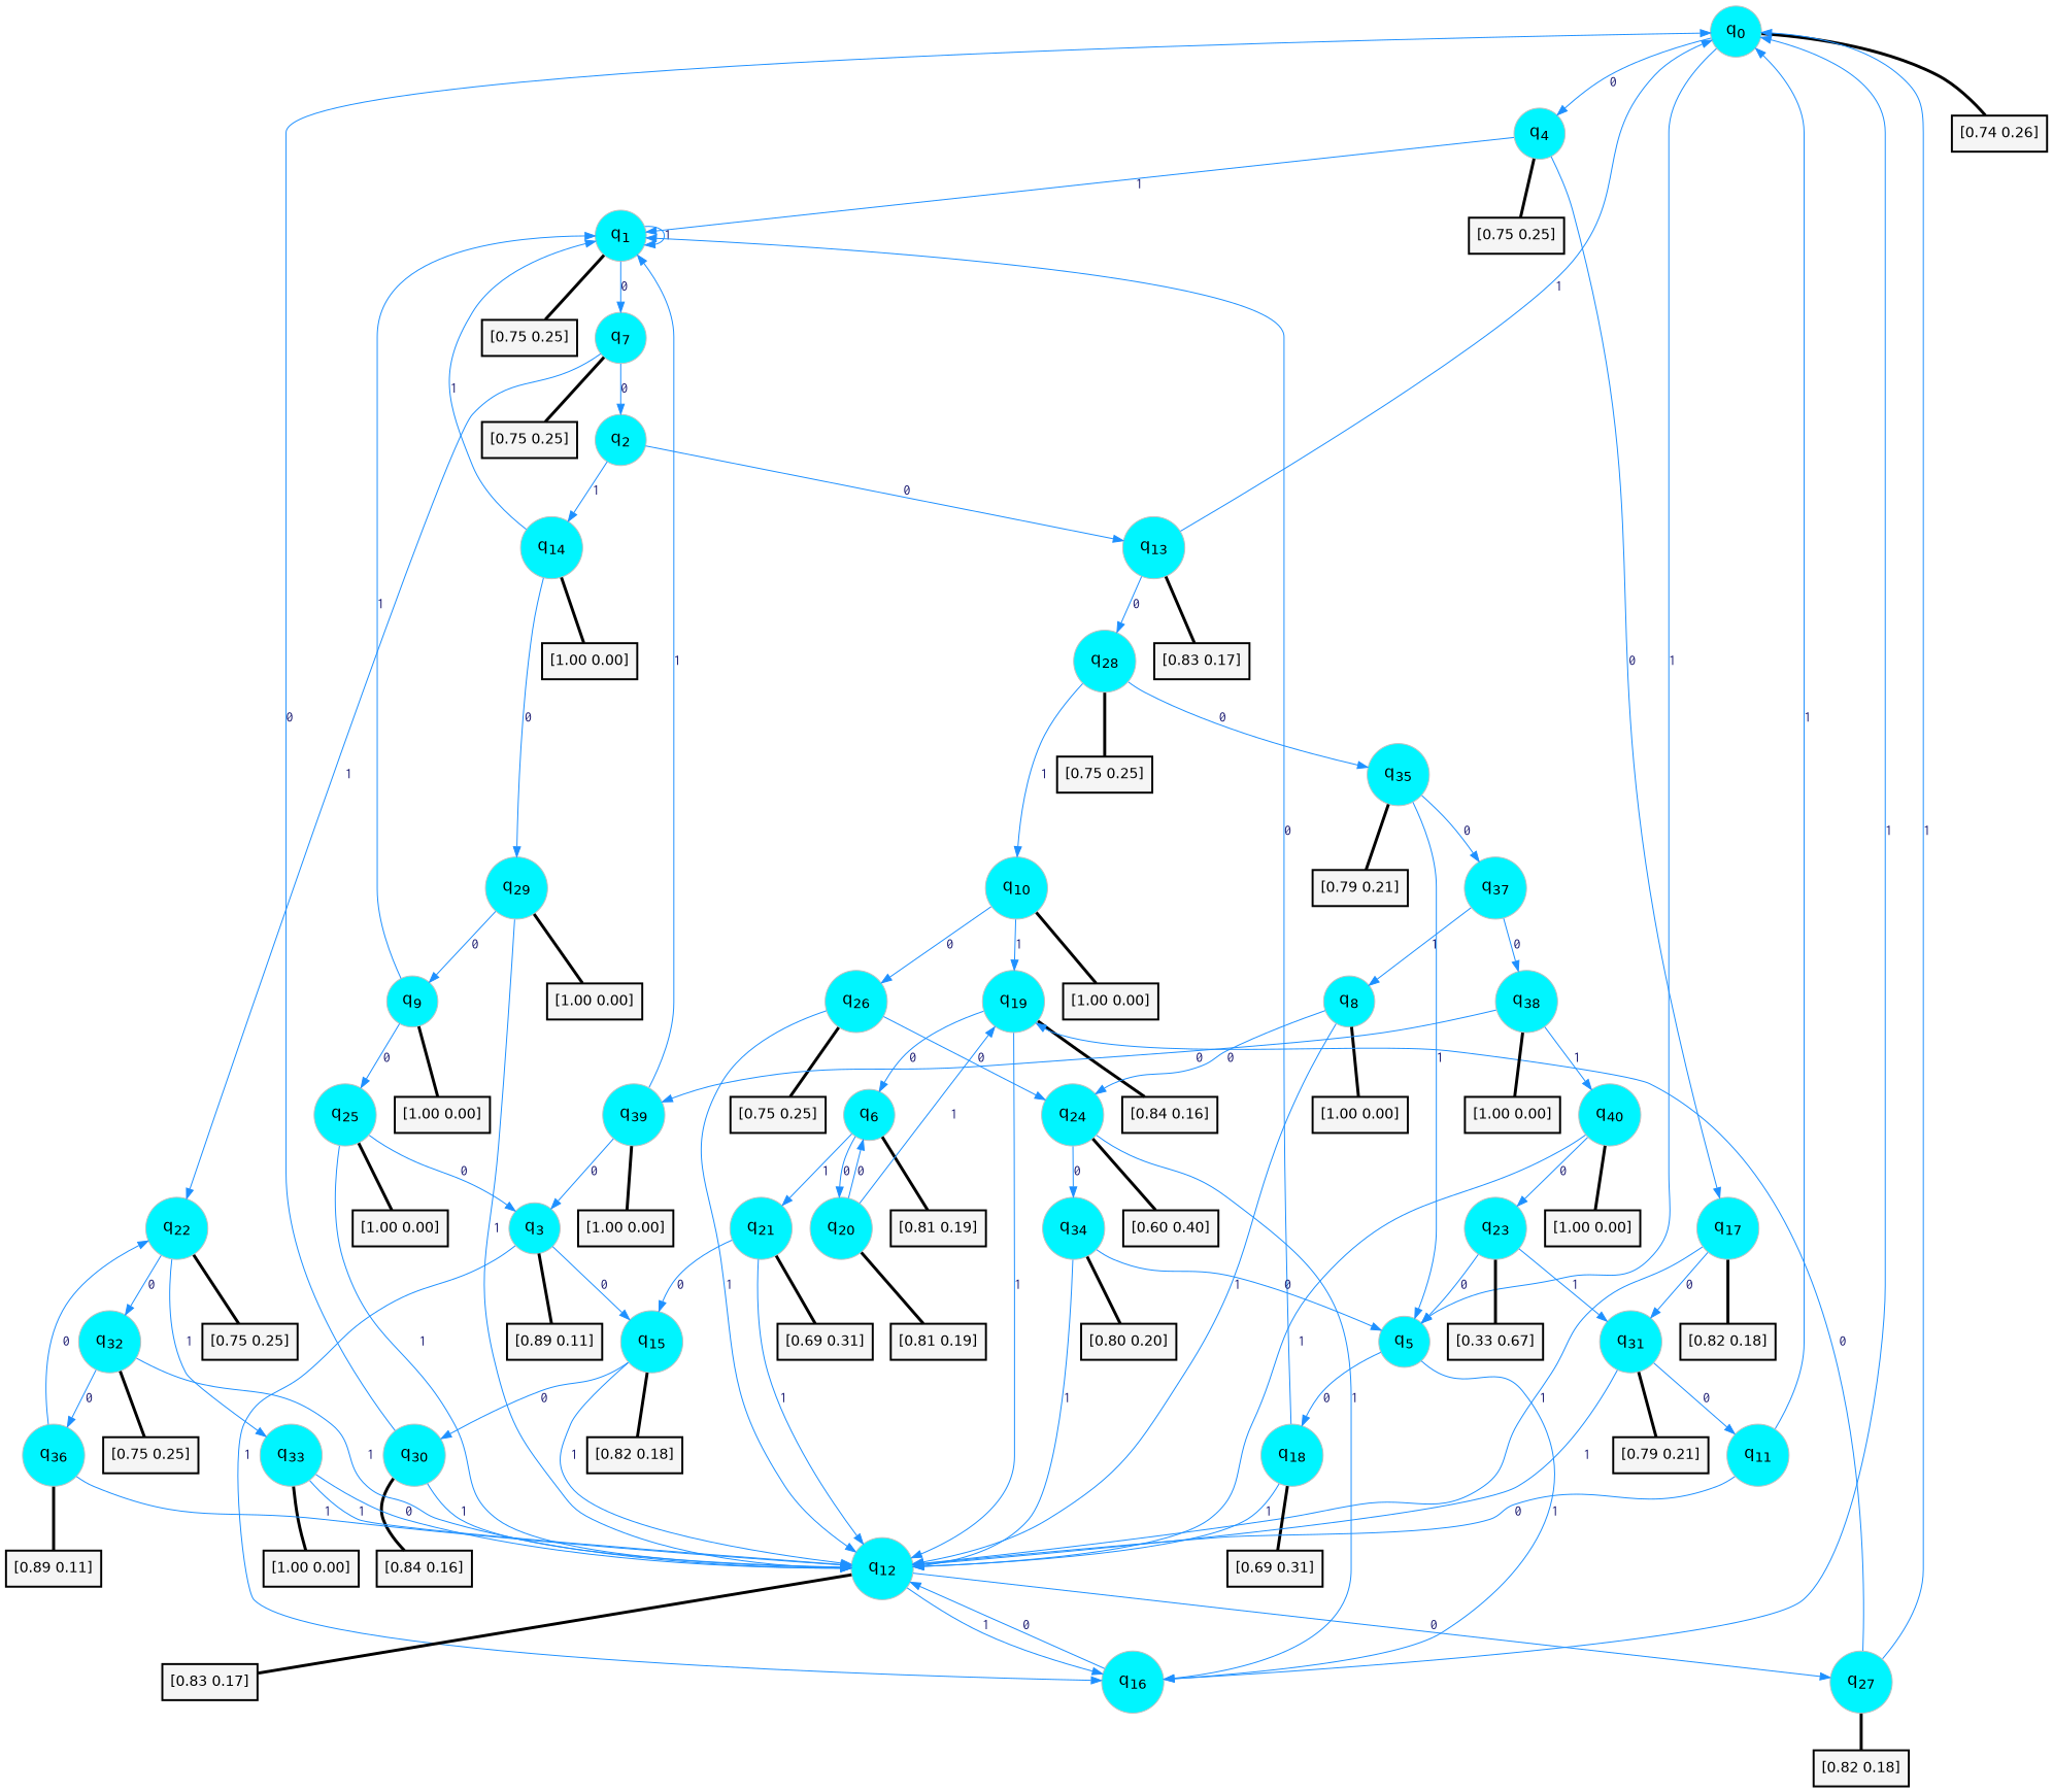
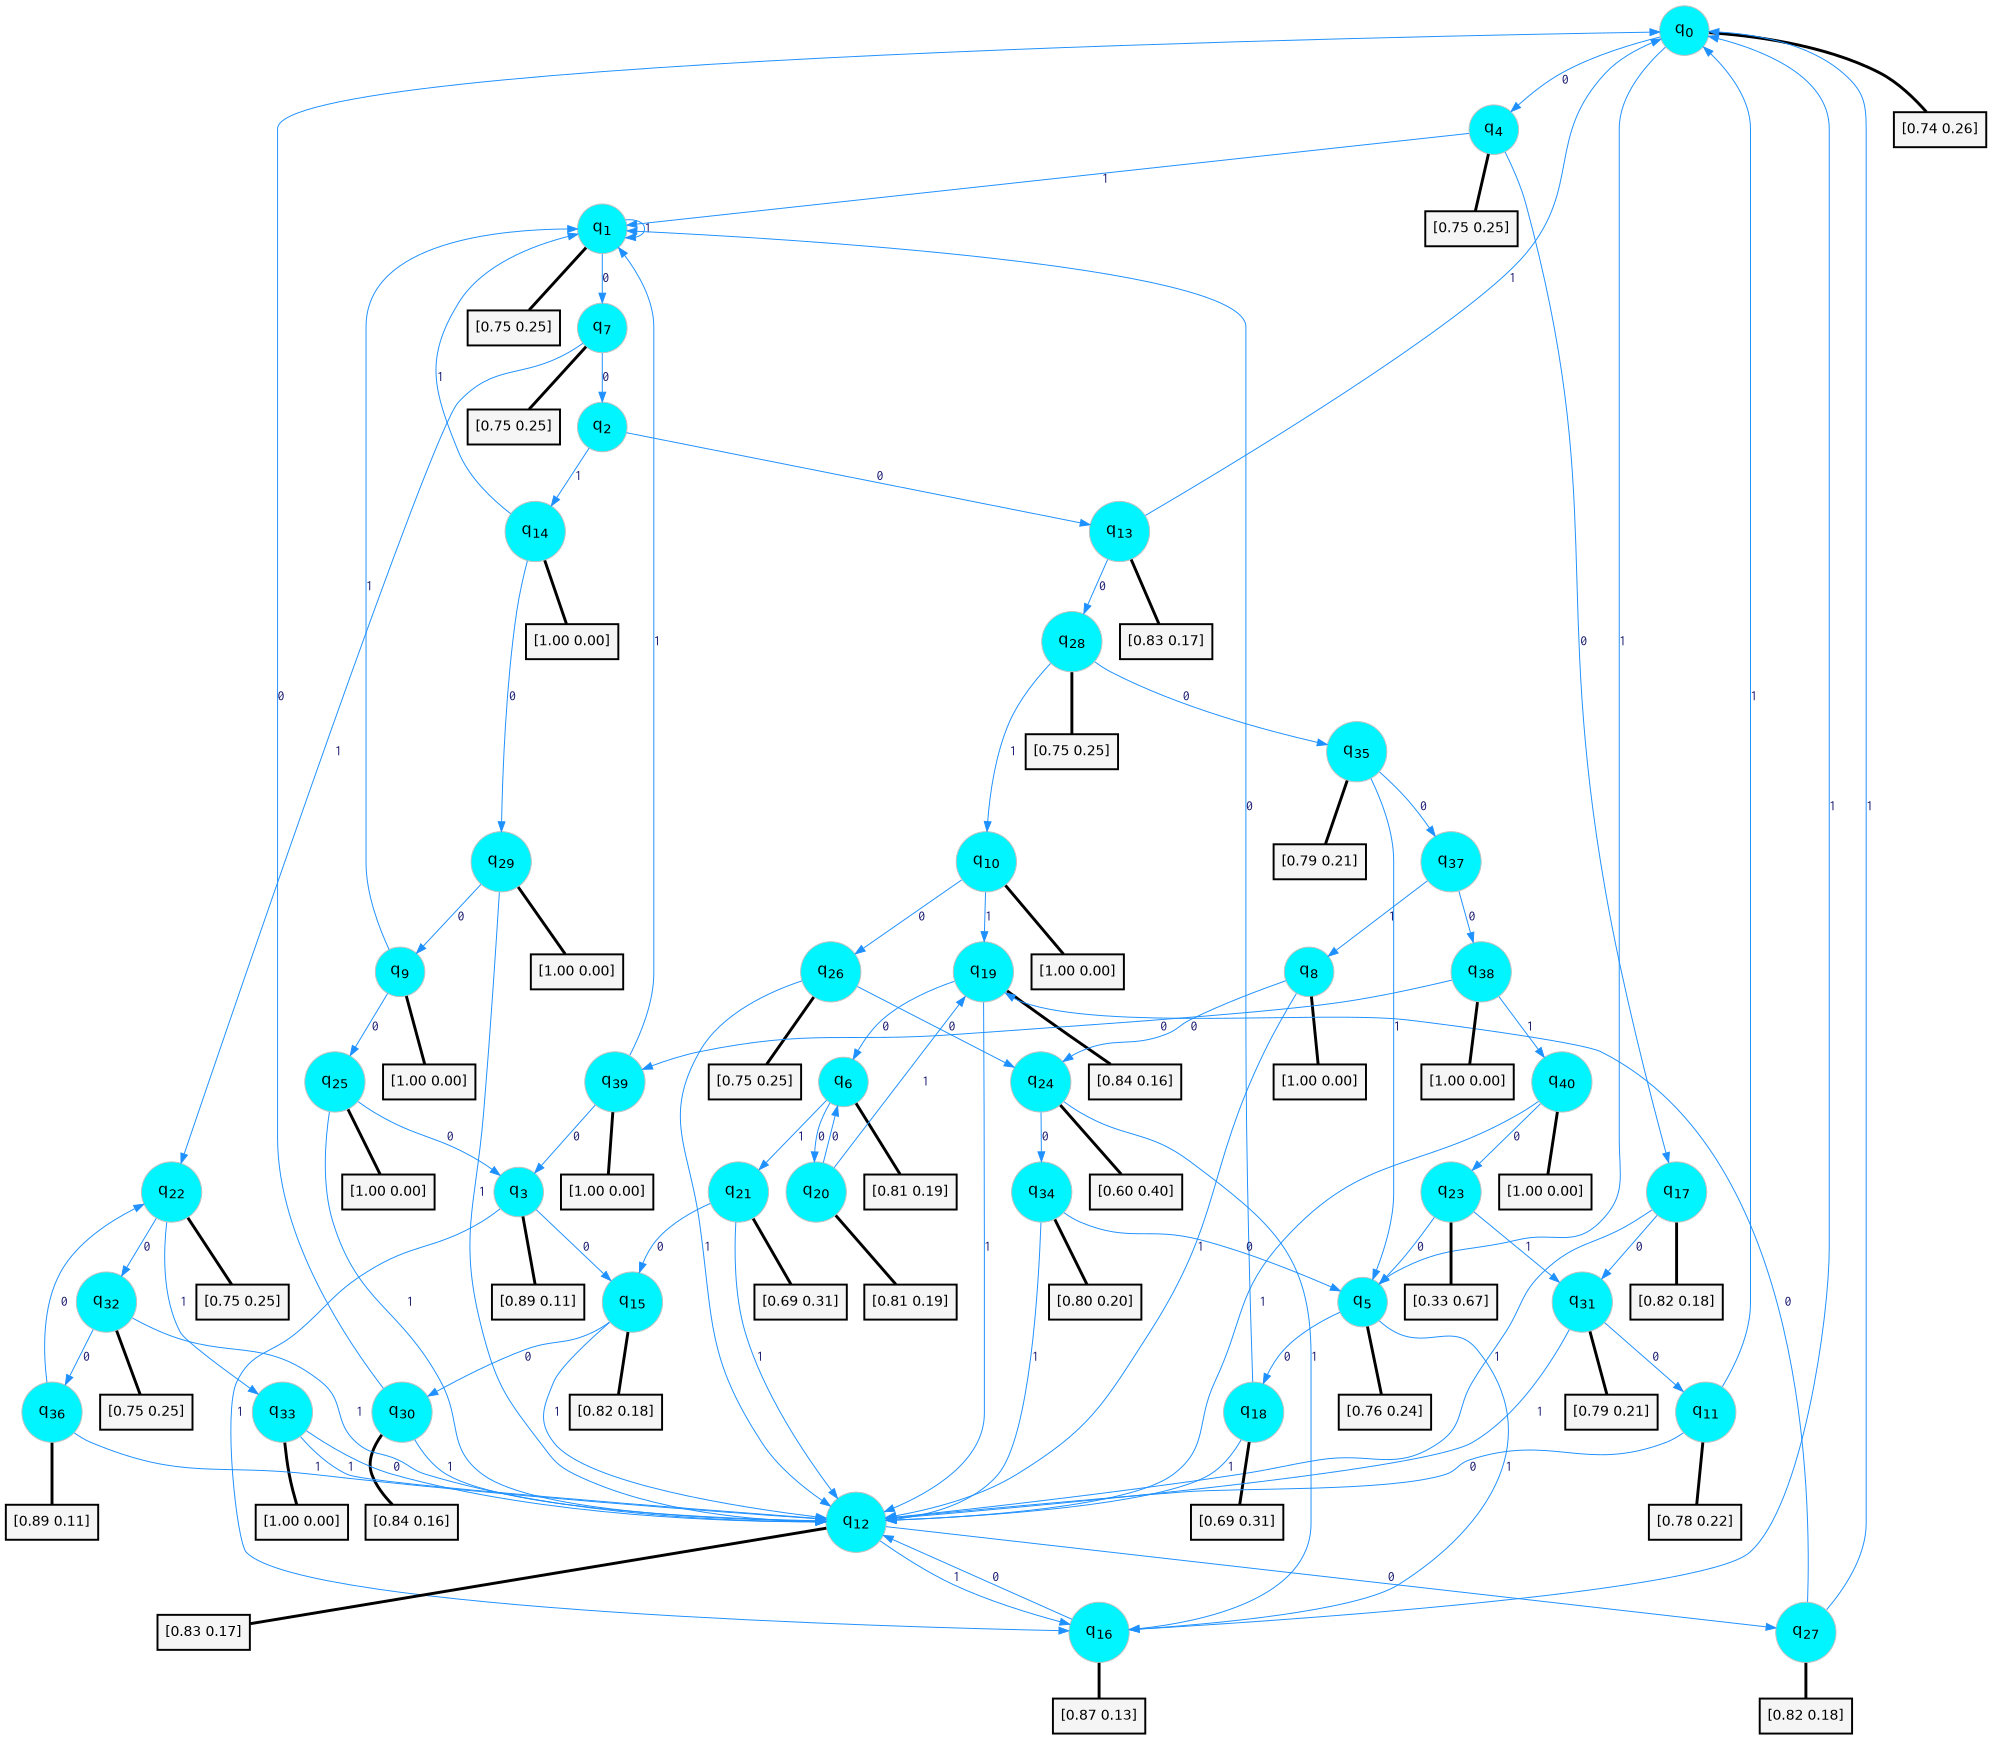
  digraph {
    rankdir=TD
    node [color=gray fillcolor=turquoise1 fontcolor=black fontname=Helvetica fontsize=16 fontweight=bold shape=circle style=filled]
    edge [arrowsize=1 color=dodgerblue1 fontcolor=midnightblue fontname=courier fontweight=bold penwidth=1 style=solid weight=20]
    n1 [label=<q<SUB>0</SUB>>]
    n2 [label=<q<SUB>4</SUB>>]
    n3 [label=<q<SUB>5</SUB>>]
    n4 [color=black fillcolor=whitesmoke fontsize=14 label="[0.74 0.26]" penwidth=2 shape=box]
    n5 [label=<q<SUB>1</SUB>>]
    n6 [label=<q<SUB>17</SUB>>]
    n7 [color=black fillcolor=whitesmoke fontsize=14 label="[0.75 0.25]" penwidth=2 shape=box]
    n8 [label=<q<SUB>16</SUB>>]
    n9 [label=<q<SUB>18</SUB>>]
+   n10 [color=black fillcolor=whitesmoke fontsize=14 label="[0.76 0.24]" penwidth=2 shape=box]
    n11 [label=<q<SUB>7</SUB>>]
    n12 [color=black fillcolor=whitesmoke fontsize=14 label="[0.75 0.25]" penwidth=2 shape=box]
    n13 [label=<q<SUB>2</SUB>>]
    n14 [label=<q<SUB>22</SUB>>]
    n15 [color=black fillcolor=whitesmoke fontsize=14 label="[0.75 0.25]" penwidth=2 shape=box]
    n16 [label=<q<SUB>13</SUB>>]
    n17 [label=<q<SUB>14</SUB>>]
    n18 [label=<q<SUB>28</SUB>>]
    n19 [color=black fillcolor=whitesmoke fontsize=14 label="[0.83 0.17]" penwidth=2 shape=box]
    n20 [label=<q<SUB>29</SUB>>]
    n21 [color=black fillcolor=whitesmoke fontsize=14 label="[1.00 0.00]" penwidth=2 shape=box]
    n22 [label=<q<SUB>3</SUB>>]
    n23 [label=<q<SUB>15</SUB>>]
    n24 [color=black fillcolor=whitesmoke fontsize=14 label="[0.89 0.11]" penwidth=2 shape=box]
    n25 [label=<q<SUB>12</SUB>>]
    n26 [label=<q<SUB>30</SUB>>]
    n27 [color=black fillcolor=whitesmoke fontsize=14 label="[0.82 0.18]" penwidth=2 shape=box]
+   n28 [color=black fillcolor=whitesmoke fontsize=14 label="[0.87 0.13]" penwidth=2 shape=box]
    n29 [label=<q<SUB>31</SUB>>]
    n30 [color=black fillcolor=whitesmoke fontsize=14 label="[0.82 0.18]" penwidth=2 shape=box]
    n31 [color=black fillcolor=whitesmoke fontsize=14 label="[0.69 0.31]" penwidth=2 shape=box]
    n32 [label=<q<SUB>6</SUB>>]
    n33 [label=<q<SUB>20</SUB>>]
    n34 [label=<q<SUB>21</SUB>>]
    n35 [color=black fillcolor=whitesmoke fontsize=14 label="[0.81 0.19]" penwidth=2 shape=box]
    n36 [label=<q<SUB>19</SUB>>]
    n37 [color=black fillcolor=whitesmoke fontsize=14 label="[0.81 0.19]" penwidth=2 shape=box]
    n38 [color=black fillcolor=whitesmoke fontsize=14 label="[0.69 0.31]" penwidth=2 shape=box]
    n39 [label=<q<SUB>32</SUB>>]
    n40 [label=<q<SUB>33</SUB>>]
    n41 [color=black fillcolor=whitesmoke fontsize=14 label="[0.75 0.25]" penwidth=2 shape=box]
    n42 [label=<q<SUB>8</SUB>>]
    n43 [label=<q<SUB>24</SUB>>]
    n44 [color=black fillcolor=whitesmoke fontsize=14 label="[1.00 0.00]" penwidth=2 shape=box]
    n45 [label=<q<SUB>27</SUB>>]
    n46 [color=black fillcolor=whitesmoke fontsize=14 label="[0.83 0.17]" penwidth=2 shape=box]
    n47 [label=<q<SUB>34</SUB>>]
    n48 [color=black fillcolor=whitesmoke fontsize=14 label="[0.60 0.40]" penwidth=2 shape=box]
    n49 [label=<q<SUB>9</SUB>>]
    n50 [label=<q<SUB>25</SUB>>]
    n51 [color=black fillcolor=whitesmoke fontsize=14 label="[1.00 0.00]" penwidth=2 shape=box]
    n52 [color=black fillcolor=whitesmoke fontsize=14 label="[1.00 0.00]" penwidth=2 shape=box]
    n53 [label=<q<SUB>10</SUB>>]
    n54 [label=<q<SUB>26</SUB>>]
    n55 [color=black fillcolor=whitesmoke fontsize=14 label="[1.00 0.00]" penwidth=2 shape=box]
    n56 [color=black fillcolor=whitesmoke fontsize=14 label="[0.84 0.16]" penwidth=2 shape=box]
    n57 [color=black fillcolor=whitesmoke fontsize=14 label="[0.75 0.25]" penwidth=2 shape=box]
    n58 [label=<q<SUB>11</SUB>>]
+   n59 [color=black fillcolor=whitesmoke fontsize=14 label="[0.78 0.22]" penwidth=2 shape=box]
    n60 [color=black fillcolor=whitesmoke fontsize=14 label="[0.82 0.18]" penwidth=2 shape=box]
    n61 [label=<q<SUB>35</SUB>>]
    n62 [color=black fillcolor=whitesmoke fontsize=14 label="[0.75 0.25]" penwidth=2 shape=box]
    n63 [color=black fillcolor=whitesmoke fontsize=14 label="[1.00 0.00]" penwidth=2 shape=box]
    n64 [color=black fillcolor=whitesmoke fontsize=14 label="[0.84 0.16]" penwidth=2 shape=box]
    n65 [color=black fillcolor=whitesmoke fontsize=14 label="[0.79 0.21]" penwidth=2 shape=box]
    n66 [label=<q<SUB>36</SUB>>]
    n67 [color=black fillcolor=whitesmoke fontsize=14 label="[0.75 0.25]" penwidth=2 shape=box]
    n68 [color=black fillcolor=whitesmoke fontsize=14 label="[1.00 0.00]" penwidth=2 shape=box]
    n69 [label=<q<SUB>23</SUB>>]
    n70 [color=black fillcolor=whitesmoke fontsize=14 label="[0.33 0.67]" penwidth=2 shape=box]
    n71 [color=black fillcolor=whitesmoke fontsize=14 label="[0.80 0.20]" penwidth=2 shape=box]
    n72 [label=<q<SUB>37</SUB>>]
    n73 [color=black fillcolor=whitesmoke fontsize=14 label="[0.79 0.21]" penwidth=2 shape=box]
    n74 [color=black fillcolor=whitesmoke fontsize=14 label="[0.89 0.11]" penwidth=2 shape=box]
    n75 [label=<q<SUB>38</SUB>>]
    n76 [label=<q<SUB>39</SUB>>]
    n77 [label=<q<SUB>40</SUB>>]
    n78 [color=black fillcolor=whitesmoke fontsize=14 label="[1.00 0.00]" penwidth=2 shape=box]
    n79 [color=black fillcolor=whitesmoke fontsize=14 label="[1.00 0.00]" penwidth=2 shape=box]
    n80 [color=black fillcolor=whitesmoke fontsize=14 label="[1.00 0.00]" penwidth=2 shape=box]
    n1 -> n2 [label=0]
    n1 -> n3 [label=1]
    n1 -> n4 [arrowhead=none color=black penwidth=3]
    n2 -> n5 [label=1]
    n2 -> n6 [label=0]
    n2 -> n7 [arrowhead=none color=black penwidth=3]
    n3 -> n8 [label=1]
    n3 -> n9 [label=0]
+   n3 -> n10 [arrowhead=none color=black penwidth=3]
    n5 -> n5 [label=1]
    n5 -> n11 [label=0]
    n5 -> n12 [arrowhead=none color=black penwidth=3]
    n6 -> n25 [label=1]
    n6 -> n29 [label=0]
    n6 -> n30 [arrowhead=none color=black penwidth=3]
    n8 -> n1 [label=1]
    n8 -> n25 [label=0]
+   n8 -> n28 [arrowhead=none color=black penwidth=3]
    n9 -> n5 [label=0]
    n9 -> n25 [label=1]
    n9 -> n31 [arrowhead=none color=black penwidth=3]
    n11 -> n13 [label=0]
    n11 -> n14 [label=1]
    n11 -> n15 [arrowhead=none color=black penwidth=3]
    n13 -> n16 [label=0]
    n13 -> n17 [label=1]
    n14 -> n39 [label=0]
    n14 -> n40 [label=1]
    n14 -> n41 [arrowhead=none color=black penwidth=3]
    n16 -> n1 [label=1]
    n16 -> n18 [label=0]
    n16 -> n19 [arrowhead=none color=black penwidth=3]
    n17 -> n5 [label=1]
    n17 -> n20 [label=0]
    n17 -> n21 [arrowhead=none color=black penwidth=3]
    n18 -> n53 [label=1]
    n18 -> n61 [label=0]
    n18 -> n62 [arrowhead=none color=black penwidth=3]
    n20 -> n25 [label=1]
    n20 -> n49 [label=0]
    n20 -> n63 [arrowhead=none color=black penwidth=3]
    n22 -> n8 [label=1]
    n22 -> n23 [label=0]
    n22 -> n24 [arrowhead=none color=black penwidth=3]
    n23 -> n25 [label=1]
    n23 -> n26 [label=0]
    n23 -> n27 [arrowhead=none color=black penwidth=3]
    n25 -> n8 [label=1]
    n25 -> n45 [label=0]
    n25 -> n46 [arrowhead=none color=black penwidth=3]
    n26 -> n1 [label=0]
    n26 -> n25 [label=1]
    n26 -> n64 [arrowhead=none color=black penwidth=3]
    n29 -> n25 [label=1]
    n29 -> n58 [label=0]
    n29 -> n65 [arrowhead=none color=black penwidth=3]
    n32 -> n33 [label=0]
    n32 -> n34 [label=1]
    n32 -> n35 [arrowhead=none color=black penwidth=3]
    n33 -> n32 [label=0]
    n33 -> n36 [label=1]
    n33 -> n37 [arrowhead=none color=black penwidth=3]
    n34 -> n23 [label=0]
    n34 -> n25 [label=1]
    n34 -> n38 [arrowhead=none color=black penwidth=3]
    n36 -> n25 [label=1]
    n36 -> n32 [label=0]
    n36 -> n56 [arrowhead=none color=black penwidth=3]
    n39 -> n25 [label=1]
    n39 -> n66 [label=0]
    n39 -> n67 [arrowhead=none color=black penwidth=3]
    n40 -> n25 [label=0]
    n40 -> n25 [label=1]
    n40 -> n68 [arrowhead=none color=black penwidth=3]
    n42 -> n25 [label=1]
    n42 -> n43 [label=0]
    n42 -> n44 [arrowhead=none color=black penwidth=3]
    n43 -> n8 [label=1]
    n43 -> n47 [label=0]
    n43 -> n48 [arrowhead=none color=black penwidth=3]
    n45 -> n1 [label=1]
    n45 -> n36 [label=0]
    n45 -> n60 [arrowhead=none color=black penwidth=3]
    n47 -> n3 [label=0]
    n47 -> n25 [label=1]
    n47 -> n71 [arrowhead=none color=black penwidth=3]
    n49 -> n5 [label=1]
    n49 -> n50 [label=0]
    n49 -> n51 [arrowhead=none color=black penwidth=3]
    n50 -> n22 [label=0]
    n50 -> n25 [label=1]
    n50 -> n52 [arrowhead=none color=black penwidth=3]
    n53 -> n36 [label=1]
    n53 -> n54 [label=0]
    n53 -> n55 [arrowhead=none color=black penwidth=3]
    n54 -> n25 [label=1]
    n54 -> n43 [label=0]
    n54 -> n57 [arrowhead=none color=black penwidth=3]
    n58 -> n1 [label=1]
    n58 -> n25 [label=0]
+   n58 -> n59 [arrowhead=none color=black penwidth=3]
    n61 -> n3 [label=1]
    n61 -> n72 [label=0]
    n61 -> n73 [arrowhead=none color=black penwidth=3]
    n66 -> n14 [label=0]
    n66 -> n25 [label=1]
    n66 -> n74 [arrowhead=none color=black penwidth=3]
    n69 -> n3 [label=0]
    n69 -> n29 [label=1]
    n69 -> n70 [arrowhead=none color=black penwidth=3]
    n72 -> n42 [label=1]
    n72 -> n75 [label=0]
    n75 -> n76 [label=0]
    n75 -> n77 [label=1]
    n75 -> n78 [arrowhead=none color=black penwidth=3]
    n76 -> n5 [label=1]
    n76 -> n22 [label=0]
    n76 -> n79 [arrowhead=none color=black penwidth=3]
    n77 -> n25 [label=1]
    n77 -> n69 [label=0]
    n77 -> n80 [arrowhead=none color=black penwidth=3]
  }
